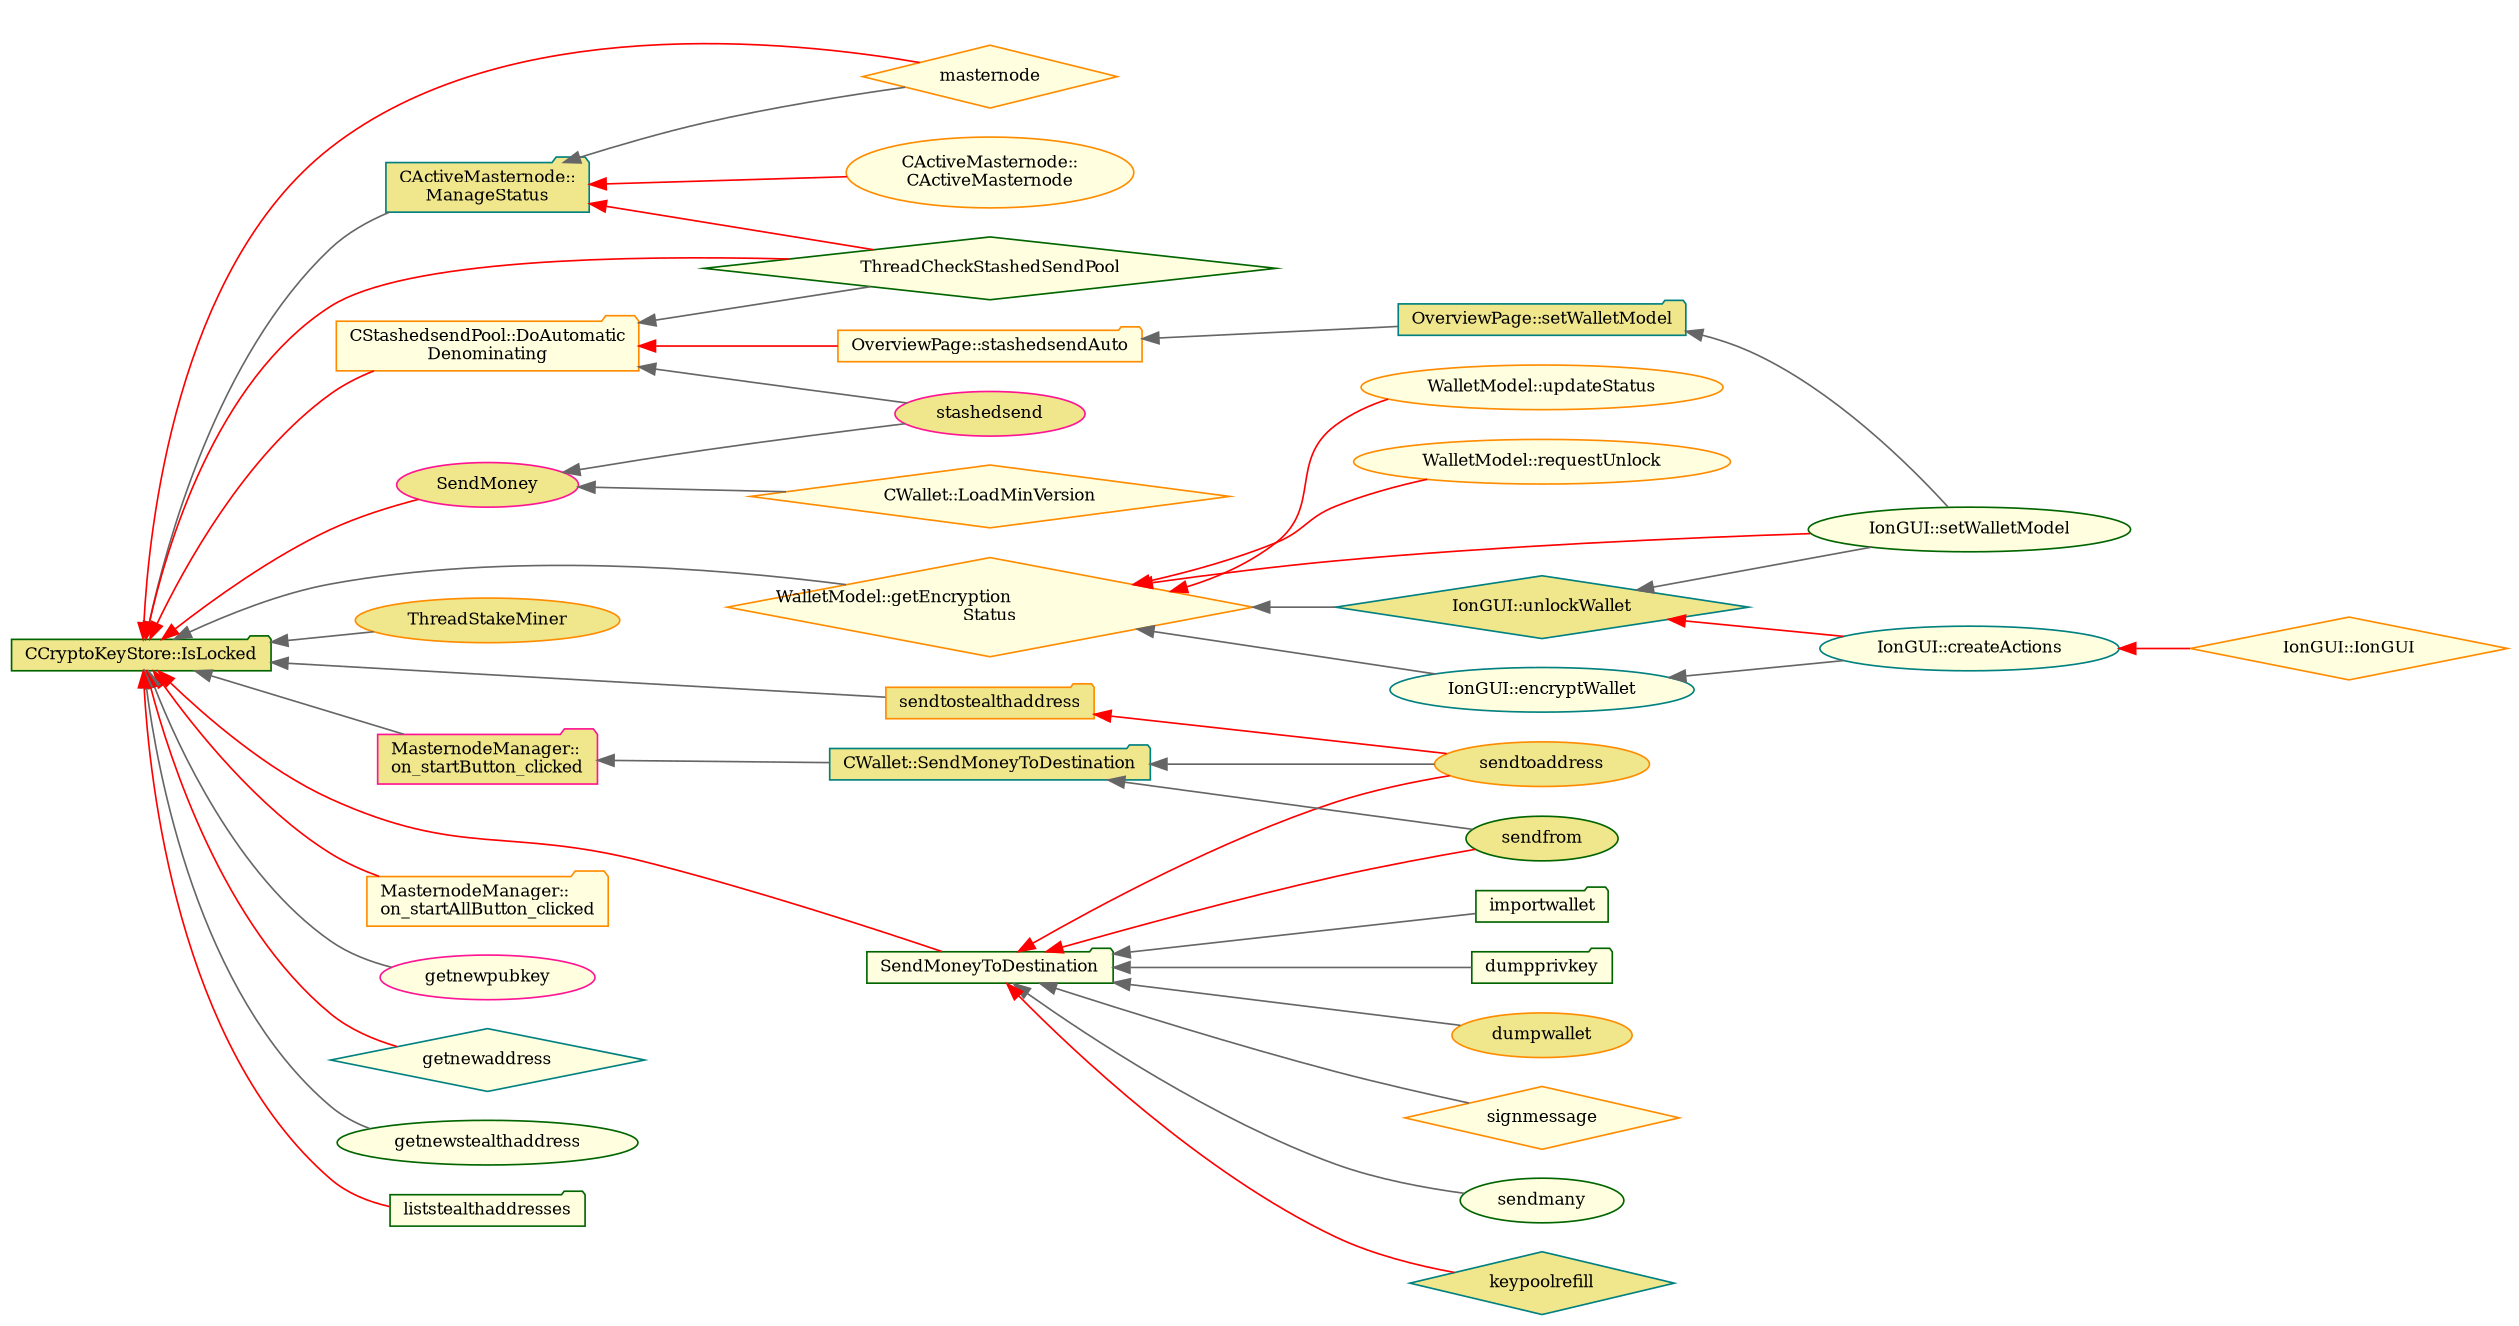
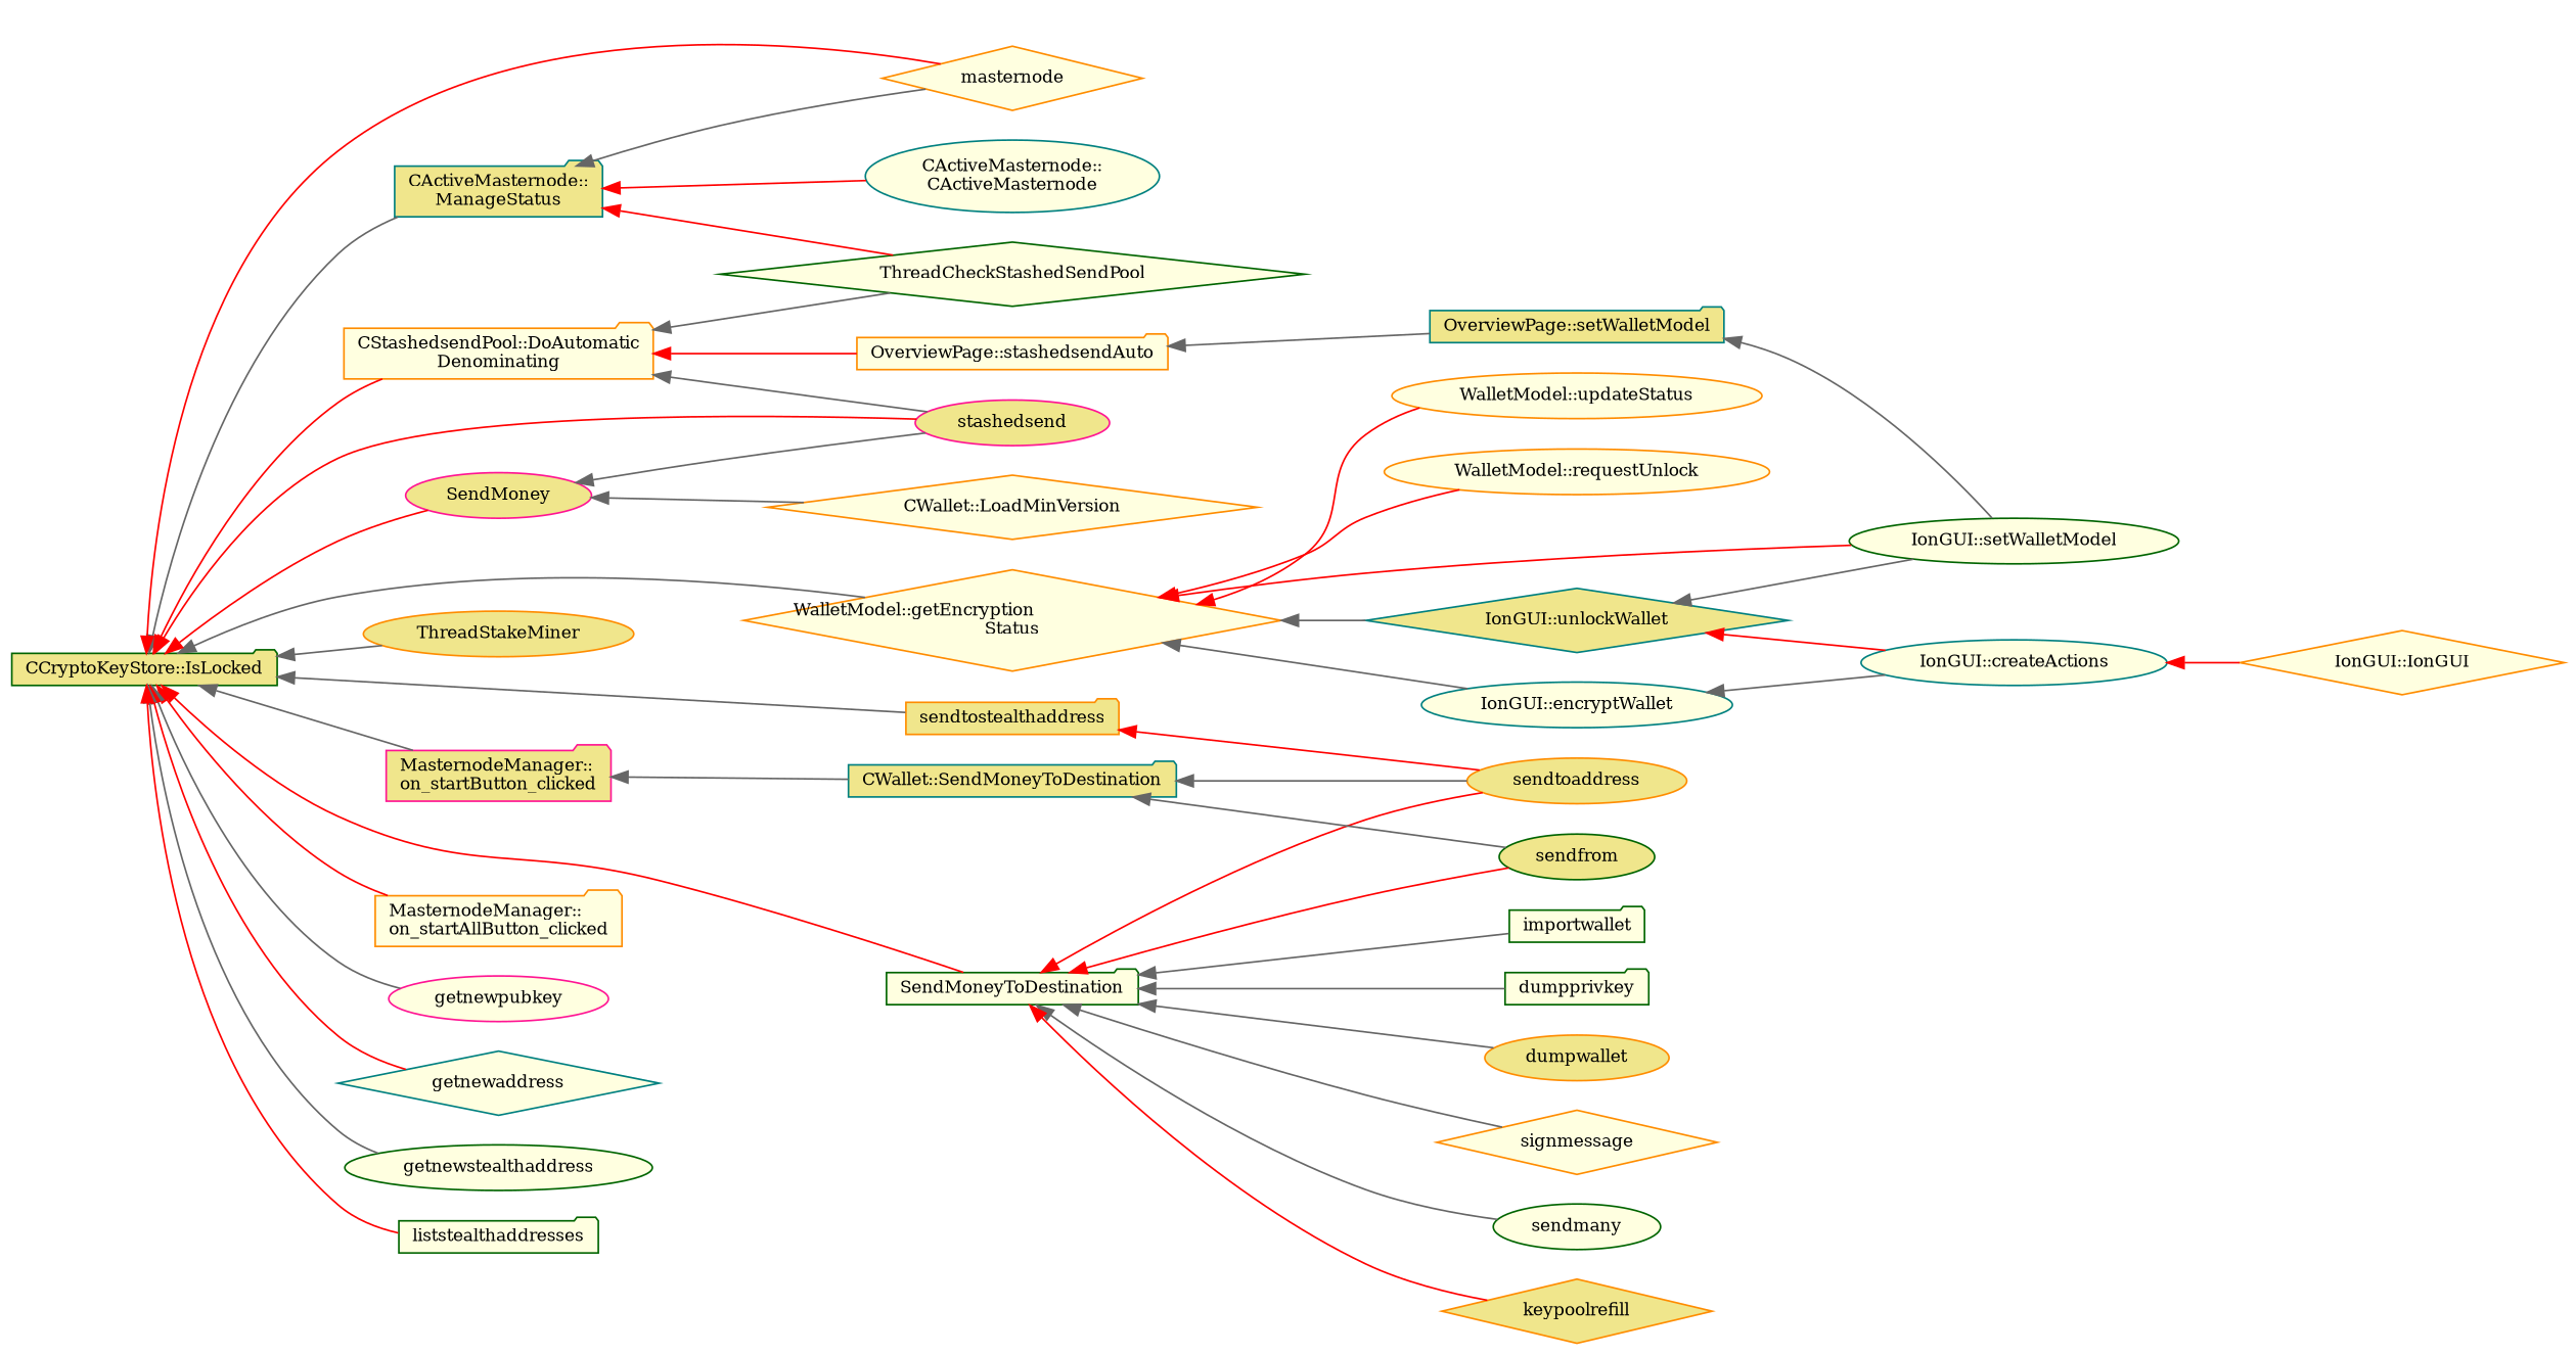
  digraph {
    fontname="DejaVu Serif"
    rankdir=LR
    node [color=darkorange fillcolor=lightyellow fontname="DejaVu Serif" fontsize=10 shape=ellipse style=filled]
    edge [color=gray40 dir=back fontname="DejaVu Serif" fontsize=10 labelfontname=Helvetica labelfontsize=10 style=solid]
    n1 [color=darkgreen fillcolor=khaki fontcolor=black height=0.2 label="CCryptoKeyStore::IsLocked" shape=folder width=0.4]
    n2 [color=teal fillcolor=khaki height=0.2 label="CActiveMasternode::\lManageStatus" shape=folder width=0.4]
    n3 [height=0.2 label=masternode shape=diamond width=0.4]
    n4 [fillcolor=khaki height=0.2 label=ThreadStakeMiner width=0.4]
    n5 [color=deeppink fillcolor=khaki height=0.2 label="MasternodeManager::\lon_startButton_clicked" shape=folder width=0.4]
    n6 [height=0.2 label="MasternodeManager::\lon_startAllButton_clicked" shape=folder width=0.4]
    n7 [height=0.2 label="WalletModel::getEncryption\lStatus" shape=diamond width=0.4]
    n8 [color=deeppink fillcolor=khaki height=0.2 label=SendMoney width=0.4]
    n9 [color=deeppink fillcolor=khaki height=0.2 label=stashedsend width=0.4]
    n10 [color=darkgreen height=0.2 label=SendMoneyToDestination shape=folder width=0.4]
    n11 [color=deeppink height=0.2 label=getnewpubkey width=0.4]
    n12 [color=teal height=0.2 label=getnewaddress shape=diamond width=0.4]
    n13 [color=darkgreen height=0.2 label=getnewstealthaddress width=0.4]
    n14 [color=darkgreen height=0.2 label=liststealthaddresses shape=folder width=0.4]
    n15 [fillcolor=khaki height=0.2 label=sendtostealthaddress shape=folder width=0.4]
    n16 [height=0.2 label="CStashedsendPool::DoAutomatic\lDenominating" shape=folder width=0.4]
-   n17 [height=0.2 label="CActiveMasternode::\lCActiveMasternode" width=0.4]
+   n17 [color=teal height=0.2 label="CActiveMasternode::\lCActiveMasternode" width=0.4]
    n18 [color=darkgreen height=0.2 label=ThreadCheckStashedSendPool shape=diamond width=0.4]
    n19 [color=teal fillcolor=khaki height=0.2 label="CWallet::SendMoneyToDestination" shape=folder width=0.4]
    n20 [color=darkgreen height=0.2 label="IonGUI::setWalletModel" width=0.4]
    n21 [color=teal height=0.2 label="IonGUI::encryptWallet" width=0.4]
    n22 [color=teal fillcolor=khaki height=0.2 label="IonGUI::unlockWallet" shape=diamond width=0.4]
    n23 [height=0.2 label="WalletModel::updateStatus" width=0.4]
    n24 [height=0.2 label="WalletModel::requestUnlock" width=0.4]
    n25 [height=0.2 label="CWallet::LoadMinVersion" shape=diamond width=0.4]
    n26 [fillcolor=khaki height=0.2 label=sendtoaddress width=0.4]
    n27 [color=darkgreen fillcolor=khaki height=0.2 label=sendfrom width=0.4]
    n28 [color=darkgreen height=0.2 label=importwallet shape=folder width=0.4]
    n29 [color=darkgreen height=0.2 label=dumpprivkey shape=folder width=0.4]
    n30 [fillcolor=khaki height=0.2 label=dumpwallet width=0.4]
    n31 [height=0.2 label=signmessage shape=diamond width=0.4]
    n32 [color=darkgreen height=0.2 label=sendmany width=0.4]
-   n33 [color=teal fillcolor=khaki height=0.2 label=keypoolrefill shape=diamond width=0.4]
+   n33 [fillcolor=khaki height=0.2 label=keypoolrefill shape=diamond width=0.4]
    n34 [height=0.2 label="OverviewPage::stashedsendAuto" shape=folder width=0.4]
    n35 [color=teal height=0.2 label="IonGUI::createActions" width=0.4]
    n36 [height=0.2 label="IonGUI::IonGUI" shape=diamond width=0.4]
    n37 [color=teal fillcolor=khaki height=0.2 label="OverviewPage::setWalletModel" shape=folder width=0.4]
    n1 -> n2
    n1 -> n3 [color=red]
    n1 -> n4
    n1 -> n5
    n1 -> n6 [color=red]
    n1 -> n7
    n1 -> n8 [color=red]
-   n1 -> n18 [color=red]
+   n1 -> n9 [color=red]
    n1 -> n10 [color=red]
    n1 -> n11
    n1 -> n12 [color=red]
    n1 -> n13
    n1 -> n14 [color=red]
    n1 -> n15
    n1 -> n16 [color=red]
    n2 -> n3
    n2 -> n17 [color=red]
    n2 -> n18 [color=red]
    n5 -> n19
    n7 -> n20 [color=red]
    n7 -> n21
    n7 -> n22
    n7 -> n23 [color=red]
    n7 -> n24 [color=red]
    n8 -> n9
    n8 -> n25
    n10 -> n26 [color=red]
    n10 -> n27 [color=red]
    n10 -> n28
    n10 -> n29
    n10 -> n30
    n10 -> n31
    n10 -> n32
    n10 -> n33 [color=red]
    n15 -> n26 [color=red]
    n16 -> n9
    n16 -> n18
    n16 -> n34 [color=red]
    n19 -> n26
    n19 -> n27
    n21 -> n35
    n22 -> n20
    n22 -> n35 [color=red]
    n34 -> n37
    n35 -> n36 [color=red]
    n37 -> n20
  }
